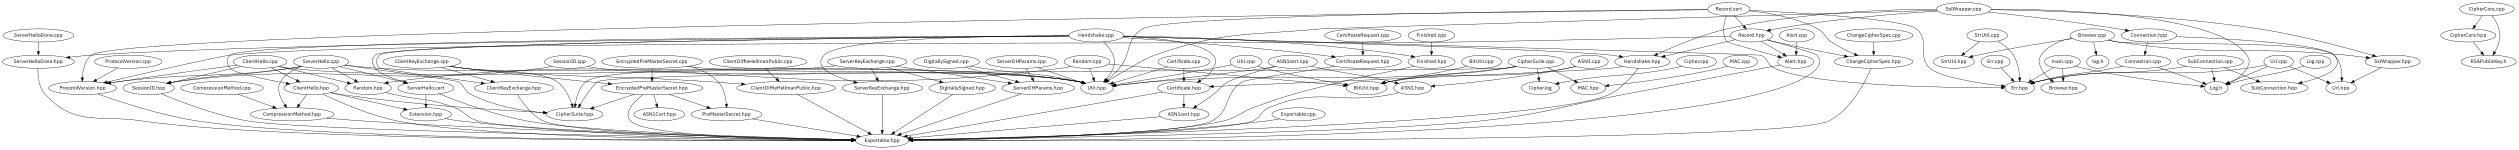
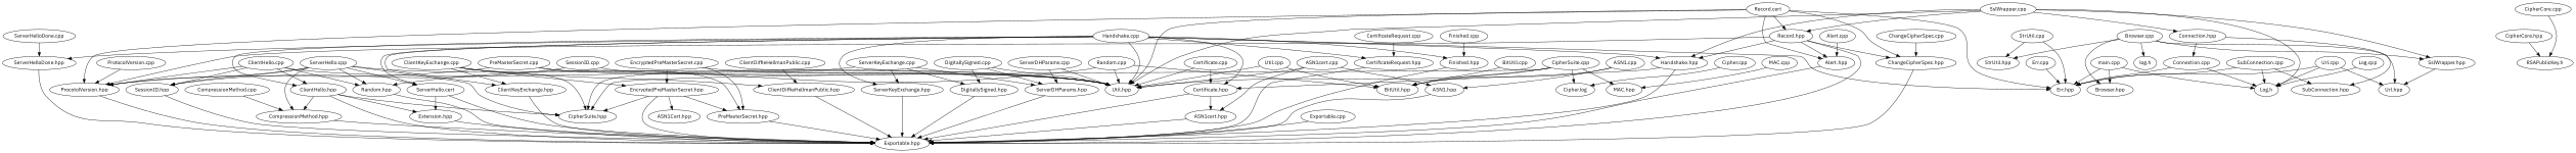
  digraph {
    clusterrank=local
    fontname="IBM Plex Sans"
    fontsize=16
    node [fontname="IBM Plex Sans"]
    edge [fontname="IBM Plex Sans"]
    "ClientKeyExchange.hpp"
    "Exportable.hpp"
    "Browser.cpp"
    "log.h"
    "Browser.hpp"
    "SslWrapper.hpp"
    "StrUtil.hpp"
    "Url.hpp"
    "Random.cpp"
    "BitUtil.hpp"
    "Util.hpp"
    "Random.hpp"
    "Extension.hpp"
    n14 [label="Record.cert"]
    "ProcotolVersion.hpp"
    "Alert.hpp"
    "Err.hpp"
    "Record.hpp"
    "ChangeCipherSpec.hpp"
    "Handshake.hpp"
    "main.cpp"
    "Log.h"
    "ServerHelloDone.hpp"
    "ClientHello.hpp"
    "CompressionMethod.hpp"
    "CipherSuite.hpp"
    "SubConnection.cpp"
    "SubConnection.hpp"
    "SessionID.cpp"
    "SessionID.hpp"
    "BitUtil.cpp"
    "PreMasterSecret.hpp"
    "ServerHello.cpp"
    n34 [label="ServerHello.cert"]
    "CipherCore.cpp"
    "CipherCore.hpp"
    "RSAPublicKey.h"
    "EncryptedPreMasterSecret.hpp"
    "ASN1Cert.hpp"
    "ClientKeyExchange.cpp"
    "ClientDiffieHellmanPublic.hpp"
    "EncryptedPreMasterSecret.cpp"
    "ServerKeyExchange.cpp"
    "ServerDHParams.hpp"
    "ServerKeyExchange.hpp"
    "DigitallySigned.hpp"
    "CertificateRequest.cpp"
    "CertificateRequest.hpp"
    "ClientHello.cpp"
    "CompressionMethod.cpp"
+   "PreMasterSecret.cpp"
    "SslWrapper.cpp"
    "Connection.hpp"
    "Certificate.hpp"
    "Connection.cpp"
    "Certificate.cpp"
    "ASN1cert.hpp"
    "Handshake.cpp"
    "Finished.hpp"
    "CipherSuite.cpp"
    n61 [label="Cipher.log"]
    "MAC.hpp"
    "ServerDHParams.cpp"
    "Finished.cpp"
    "ASN1cert.cpp"
    "ASN1.hpp"
    "Alert.cpp"
    "StrUtil.cpp"
    "Url.cpp"
    "DigitallySigned.cpp"
    "ClientDiffieHellmanPublic.cpp"
    "Cipher.cpp"
    "ServerHelloDone.cpp"
    "MAC.cpp"
    "Util.cpp"
    "Log.cpp"
    "Err.cpp"
    "Exportable.cpp"
    "ChangeCipherSpec.cpp"
    "ASN1.cpp"
    "ProtocolVersion.cpp"
    "ClientKeyExchange.hpp" -> "Exportable.hpp"
    "Browser.cpp" -> "log.h"
    "Browser.cpp" -> "Browser.hpp"
    "Browser.cpp" -> "SslWrapper.hpp"
    "Browser.cpp" -> "StrUtil.hpp"
    "Browser.cpp" -> "Url.hpp"
    "SslWrapper.hpp" -> "Url.hpp"
    "Random.cpp" -> "BitUtil.hpp"
    "Random.cpp" -> "Util.hpp"
    "Random.cpp" -> "Random.hpp"
    "Random.hpp" -> "Exportable.hpp"
    "Extension.hpp" -> "Exportable.hpp"
    n14 -> "Util.hpp"
    n14 -> "ProcotolVersion.hpp"
    n14 -> "Alert.hpp"
    n14 -> "Err.hpp"
    n14 -> "Record.hpp"
    n14 -> "ChangeCipherSpec.hpp"
    "ProcotolVersion.hpp" -> "Exportable.hpp"
    "Alert.hpp" -> "Exportable.hpp"
    "Record.hpp" -> "Exportable.hpp"
    "Record.hpp" -> "ProcotolVersion.hpp"
    "Record.hpp" -> "Alert.hpp"
    "Record.hpp" -> "ChangeCipherSpec.hpp"
    "Record.hpp" -> "Handshake.hpp"
    "ChangeCipherSpec.hpp" -> "Exportable.hpp"
    "Handshake.hpp" -> "Exportable.hpp"
    "Handshake.hpp" -> "Certificate.hpp"
    "main.cpp" -> "Browser.hpp"
    "main.cpp" -> "Err.hpp"
    "main.cpp" -> "Log.h"
    "ServerHelloDone.hpp" -> "Exportable.hpp"
    "ClientHello.hpp" -> "Exportable.hpp"
    "ClientHello.hpp" -> "Extension.hpp"
    "ClientHello.hpp" -> "CompressionMethod.hpp"
    "ClientHello.hpp" -> "CipherSuite.hpp"
    "CompressionMethod.hpp" -> "Exportable.hpp"
    "SubConnection.cpp" -> "Err.hpp"
    "SubConnection.cpp" -> "Log.h"
    "SubConnection.cpp" -> "SubConnection.hpp"
    "SessionID.cpp" -> "Util.hpp"
    "SessionID.cpp" -> "SessionID.hpp"
    "SessionID.hpp" -> "Exportable.hpp"
    "BitUtil.cpp" -> "BitUtil.hpp"
    "PreMasterSecret.hpp" -> "Exportable.hpp"
    "ServerHello.cpp" -> "Util.hpp"
    "ServerHello.cpp" -> "Random.hpp"
    "ServerHello.cpp" -> "ProcotolVersion.hpp"
    "ServerHello.cpp" -> "CompressionMethod.hpp"
    "ServerHello.cpp" -> "CipherSuite.hpp"
    "ServerHello.cpp" -> "SessionID.hpp"
    "ServerHello.cpp" -> n34
    n34 -> "Exportable.hpp"
    n34 -> "Extension.hpp"
-   "CipherCore.cpp" -> "CipherCore.hpp"
    "CipherCore.cpp" -> "RSAPublicKey.h"
    "CipherCore.hpp" -> "RSAPublicKey.h"
    "EncryptedPreMasterSecret.hpp" -> "Exportable.hpp"
    "EncryptedPreMasterSecret.hpp" -> "CipherSuite.hpp"
    "EncryptedPreMasterSecret.hpp" -> "PreMasterSecret.hpp"
    "EncryptedPreMasterSecret.hpp" -> "ASN1Cert.hpp"
    "ClientKeyExchange.cpp" -> "ClientKeyExchange.hpp"
    "ClientKeyExchange.cpp" -> "CipherSuite.hpp"
    "ClientKeyExchange.cpp" -> "EncryptedPreMasterSecret.hpp"
    "ClientKeyExchange.cpp" -> "ClientDiffieHellmanPublic.hpp"
    "ClientDiffieHellmanPublic.hpp" -> "Exportable.hpp"
    "EncryptedPreMasterSecret.cpp" -> "Util.hpp"
    "EncryptedPreMasterSecret.cpp" -> "PreMasterSecret.hpp"
    "EncryptedPreMasterSecret.cpp" -> "EncryptedPreMasterSecret.hpp"
    "ServerKeyExchange.cpp" -> "CipherSuite.hpp"
    "ServerKeyExchange.cpp" -> "ServerDHParams.hpp"
    "ServerKeyExchange.cpp" -> "ServerKeyExchange.hpp"
    "ServerKeyExchange.cpp" -> "DigitallySigned.hpp"
    "ServerDHParams.hpp" -> "Exportable.hpp"
    "ServerKeyExchange.hpp" -> "Exportable.hpp"
    "DigitallySigned.hpp" -> "Exportable.hpp"
    "CertificateRequest.cpp" -> "CertificateRequest.hpp"
    "CertificateRequest.hpp" -> "Exportable.hpp"
    "ClientHello.cpp" -> "Util.hpp"
    "ClientHello.cpp" -> "Random.hpp"
    "ClientHello.cpp" -> "ProcotolVersion.hpp"
    "ClientHello.cpp" -> "ClientHello.hpp"
    "ClientHello.cpp" -> "SessionID.hpp"
    "CompressionMethod.cpp" -> "CompressionMethod.hpp"
+   "PreMasterSecret.cpp" -> "Util.hpp"
+   "PreMasterSecret.cpp" -> "ProcotolVersion.hpp"
+   "PreMasterSecret.cpp" -> "PreMasterSecret.hpp"
    "SslWrapper.cpp" -> "SslWrapper.hpp"
    "SslWrapper.cpp" -> "Util.hpp"
    "SslWrapper.cpp" -> "Record.hpp"
    "SslWrapper.cpp" -> "Handshake.hpp"
    "SslWrapper.cpp" -> "Log.h"
    "SslWrapper.cpp" -> "Connection.hpp"
    "Connection.hpp" -> "SubConnection.hpp"
    "Connection.hpp" -> "Connection.cpp"
    "Certificate.hpp" -> "Exportable.hpp"
    "Certificate.hpp" -> "ASN1cert.hpp"
    "Connection.cpp" -> "Err.hpp"
    "Connection.cpp" -> "Log.h"
    "Certificate.cpp" -> "Util.hpp"
    "Certificate.cpp" -> "Certificate.hpp"
    "ASN1cert.hpp" -> "Exportable.hpp"
    "Handshake.cpp" -> "ClientKeyExchange.hpp"
    "Handshake.cpp" -> "Util.hpp"
    "Handshake.cpp" -> "Err.hpp"
    "Handshake.cpp" -> "Handshake.hpp"
    "Handshake.cpp" -> "ServerHelloDone.hpp"
    "Handshake.cpp" -> "ClientHello.hpp"
    "Handshake.cpp" -> n34
    "Handshake.cpp" -> "ServerKeyExchange.hpp"
    "Handshake.cpp" -> "CertificateRequest.hpp"
    "Handshake.cpp" -> "Certificate.hpp"
    "Handshake.cpp" -> "Finished.hpp"
    "Finished.hpp" -> "Exportable.hpp"
    "CipherSuite.cpp" -> "BitUtil.hpp"
    "CipherSuite.cpp" -> "Util.hpp"
    "CipherSuite.cpp" -> "CipherSuite.hpp"
    "CipherSuite.cpp" -> n61
    "CipherSuite.cpp" -> "MAC.hpp"
    "ServerDHParams.cpp" -> "Util.hpp"
    "ServerDHParams.cpp" -> "ServerDHParams.hpp"
    "Finished.cpp" -> "Finished.hpp"
    "ASN1cert.cpp" -> "Util.hpp"
    "ASN1cert.cpp" -> "ASN1cert.hpp"
    "ASN1cert.cpp" -> "ASN1.hpp"
    "ASN1.hpp" -> "Exportable.hpp"
    "Alert.cpp" -> "Alert.hpp"
    "StrUtil.cpp" -> "StrUtil.hpp"
    "StrUtil.cpp" -> "Err.hpp"
    "Url.cpp" -> "Url.hpp"
    "Url.cpp" -> "Err.hpp"
    "Url.cpp" -> "Log.h"
    "DigitallySigned.cpp" -> "Util.hpp"
    "DigitallySigned.cpp" -> "ServerDHParams.hpp"
+   "DigitallySigned.cpp" -> "DigitallySigned.hpp"
    "ClientDiffieHellmanPublic.cpp" -> "ClientDiffieHellmanPublic.hpp"
    "Cipher.cpp" -> n61
    "ServerHelloDone.cpp" -> "ServerHelloDone.hpp"
    "MAC.cpp" -> "MAC.hpp"
    "Util.cpp" -> "BitUtil.hpp"
    "Util.cpp" -> "Util.hpp"
    "Log.cpp" -> "Log.h"
    "Err.cpp" -> "Err.hpp"
    "Exportable.cpp" -> "Exportable.hpp"
    "ChangeCipherSpec.cpp" -> "ChangeCipherSpec.hpp"
    "ASN1.cpp" -> "BitUtil.hpp"
    "ASN1.cpp" -> "ASN1.hpp"
    "ProtocolVersion.cpp" -> "ProcotolVersion.hpp"
  }
